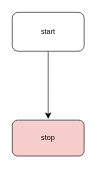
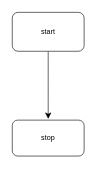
  <mxCell id="0" />
  <mxCell id="1" parent="0" />
  <mxCell id="2" style="edgeStyle=none;curved=1;rounded=0;orthogonalLoop=1;jettySize=auto;html=1;exitX=0.5;exitY=1;exitDx=0;exitDy=0;fontSize=12;startSize=8;endSize=8;" parent="1" source="3" edge="1"><mxGeometry relative="1" as="geometry"><mxPoint x="80" y="198" as="targetPoint" /></mxGeometry></mxCell>
  <mxCell id="3" value="start" style="rounded=1;whiteSpace=wrap;html=1;" parent="1" vertex="1"><mxGeometry x="20" y="20" width="120" height="65" as="geometry" /></mxCell>
- <mxCell id="4" value="stop" style="rounded=1;whiteSpace=wrap;html=1;fillColor=#f8cecc;" parent="1" vertex="1"><mxGeometry x="20" y="200" width="120" height="60" as="geometry" /></mxCell>
+ <mxCell id="4" value="stop" style="rounded=1;whiteSpace=wrap;html=1;" parent="1" vertex="1"><mxGeometry x="20" y="200" width="120" height="60" as="geometry" /></mxCell>
